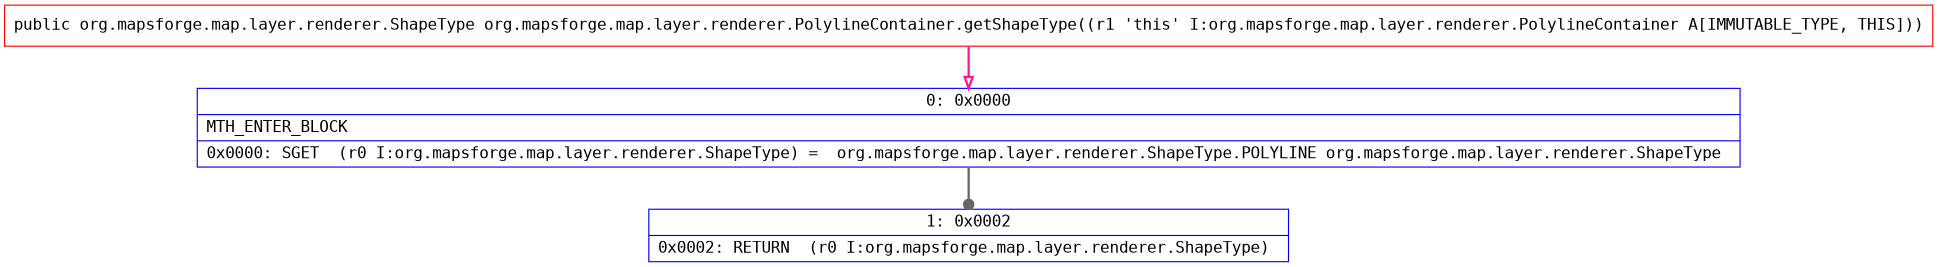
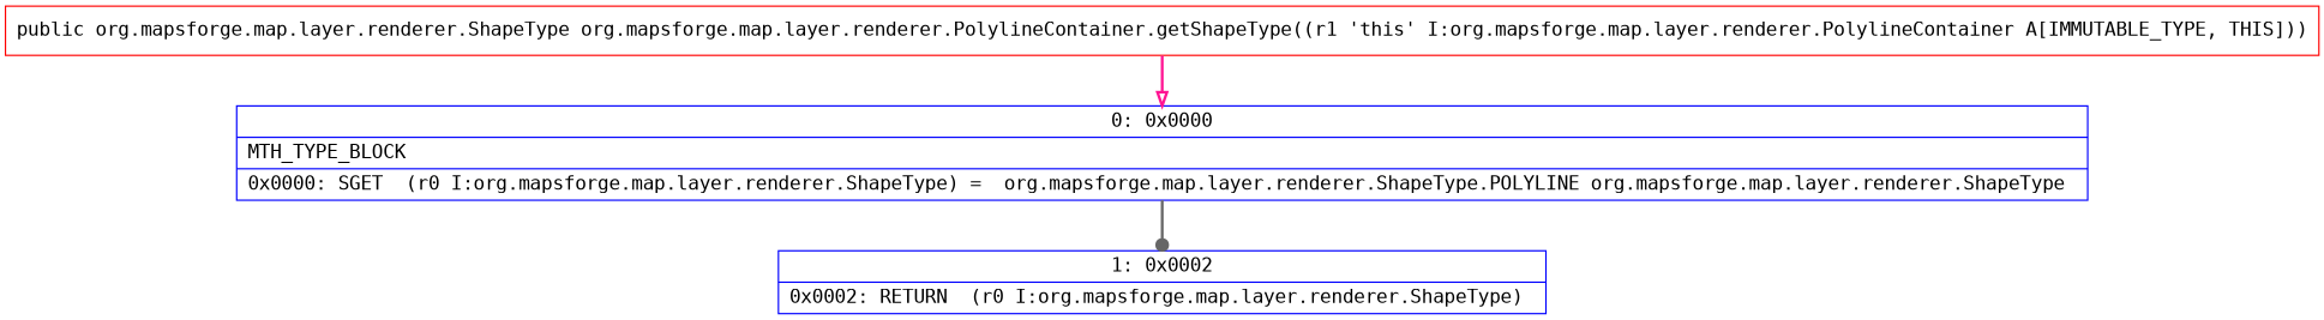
  digraph {
    fontname="DejaVu Sans Mono"
    node [shape=record color=blue fontname="DejaVu Sans Mono"]
    edge [style=bold fontname="DejaVu Sans Mono"]
-   n1 [label="{0\:\ 0x0000|MTH_ENTER_BLOCK\l|0x0000: SGET  (r0 I:org.mapsforge.map.layer.renderer.ShapeType) =  org.mapsforge.map.layer.renderer.ShapeType.POLYLINE org.mapsforge.map.layer.renderer.ShapeType \l}"]
+   n1 [label="{0\:\ 0x0000|MTH_TYPE_BLOCK\l|0x0000: SGET  (r0 I:org.mapsforge.map.layer.renderer.ShapeType) =  org.mapsforge.map.layer.renderer.ShapeType.POLYLINE org.mapsforge.map.layer.renderer.ShapeType \l}"]
    n2 [label="{1\:\ 0x0002|0x0002: RETURN  (r0 I:org.mapsforge.map.layer.renderer.ShapeType) \l}"]
    n3 [label="{public org.mapsforge.map.layer.renderer.ShapeType org.mapsforge.map.layer.renderer.PolylineContainer.getShapeType((r1 'this' I:org.mapsforge.map.layer.renderer.PolylineContainer A[IMMUTABLE_TYPE, THIS])) }" color=red]
    n1 -> n2 [color=gray40 arrowhead=dot]
    n3 -> n1 [color=deeppink arrowhead=onormal]
  }
